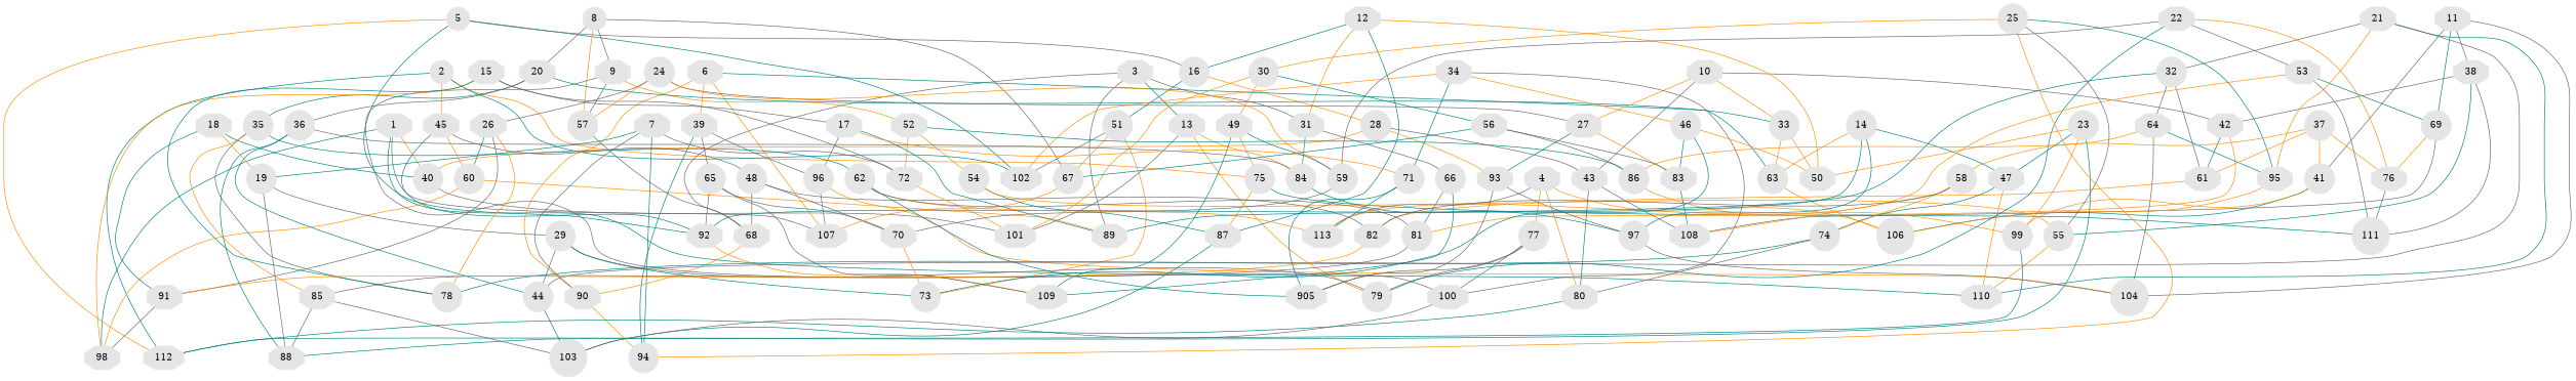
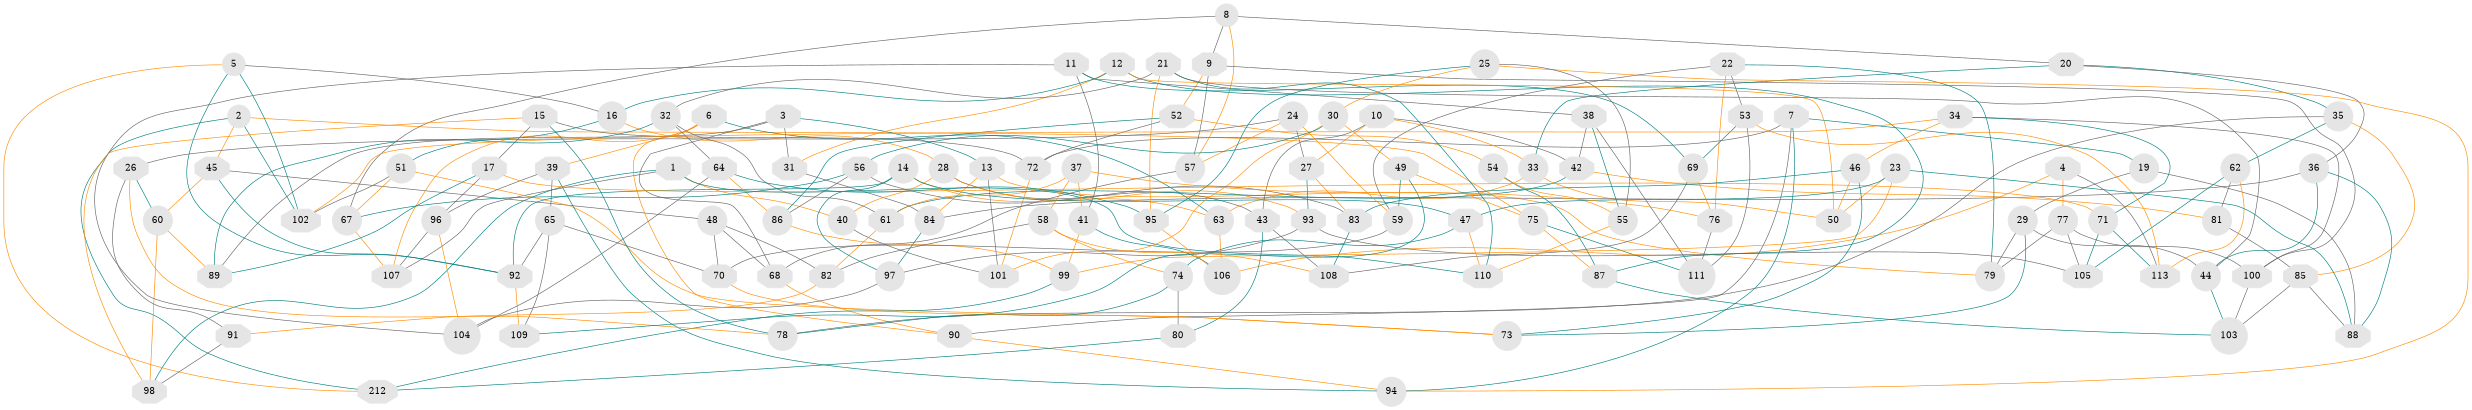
  graph {
    node [color=gray90 shape=octagon style=filled]
    edge [color=gray40]
    40 [shape=circle]
    1
    98
    107
    110
    101
    2 [shape=circle]
    45
    75 [shape=circle]
    102
-   112
+   112 [label=212]
    92
    60 [shape=circle]
    48 [shape=circle]
    87
    111 [shape=circle]
    3
    13
    31
    68
    89
    79 [shape=circle]
    84 [shape=circle]
-   66 [shape=circle]
    90
    77 [shape=circle]
    4
    80
    106 [shape=circle]
    113
    100
-   105 [label=905]
+   105
    5 [shape=circle]
    16 [shape=circle]
    28 [shape=circle]
    51 [shape=circle]
    81 [shape=circle]
    109
    6
    39
    63 [shape=circle]
    94 [shape=circle]
    96 [shape=circle]
    65 [shape=circle]
    7
    19 [shape=circle]
    72
    29 [shape=circle]
    88
    8 [shape=circle]
    9
    20
    57 [shape=circle]
    67 [shape=circle]
    52
    33 [shape=circle]
    35 [shape=circle]
    36 [shape=circle]
    54 [shape=circle]
    86 [shape=circle]
    103 [shape=circle]
    10
    27
    42
    43
    83
    93
    50
    61
    108
    11
    38
    41 [shape=circle]
    69 [shape=circle]
    104 [shape=circle]
    55 [shape=circle]
    99 [shape=circle]
    76
    12
    97 [shape=circle]
    14 [shape=circle]
    47
    74 [shape=circle]
    15
    17
    78 [shape=circle]
    71 [shape=circle]
    73 [shape=circle]
-   18
    91
    44 [shape=circle]
    62 [shape=circle]
    85
    21
    32 [shape=circle]
    95
    64
    22
    53
    59 [shape=circle]
    70
    23 [shape=circle]
    24 [shape=circle]
    26
    25 [shape=circle]
    30 [shape=circle]
    49
    56
    82
    34
    46 [shape=circle]
    37 [shape=circle]
    58 [shape=circle]
    40 -- 101
    1 -- 40 [color=darkorange]
    1 -- 98 [color=teal]
    1 -- 107
    1 -- 110 [color=teal]
    2 -- 45 [color=darkorange]
    2 -- 75 [color=darkorange]
    2 -- 102 [color=teal]
    2 -- 112 [color=teal]
    45 -- 92 [color=teal]
    45 -- 60 [color=darkorange]
    45 -- 48
    75 -- 87 [color=darkorange]
    75 -- 111 [color=teal]
    92 -- 109 [color=darkorange]
    60 -- 98 [color=darkorange]
    60 -- 89 [color=darkorange]
    48 -- 68
    48 -- 70
    48 -- 82
    87 -- 103 [color=teal]
    3 -- 13 [color=teal]
    3 -- 31
    3 -- 68
    3 -- 89
    13 -- 101
    13 -- 79 [color=darkorange]
    13 -- 84 [color=darkorange]
    31 -- 84
-   31 -- 66
    68 -- 90 [color=darkorange]
    84 -- 97 [color=teal]
-   66 -- 81
-   66 -- 109 [color=teal]
    90 -- 94 [color=darkorange]
    77 -- 79
    77 -- 100
    77 -- 105
    4 -- 77 [color=darkorange]
-   4 -- 80 [color=darkorange]
    4 -- 106 [color=darkorange]
    4 -- 113
    80 -- 112 [color=teal]
    100 -- 103
    5 -- 102 [color=teal]
    5 -- 112 [color=darkorange]
    5 -- 92 [color=teal]
    5 -- 16
    16 -- 28 [color=darkorange]
    16 -- 51 [color=teal]
    28 -- 40 [color=darkorange]
    28 -- 43
    28 -- 93 [color=darkorange]
    51 -- 102
    51 -- 67 [color=darkorange]
    51 -- 73 [color=darkorange]
    81 -- 85
    6 -- 107 [color=darkorange]
    6 -- 90 [color=darkorange]
    6 -- 39 [color=darkorange]
    6 -- 63 [color=teal]
    39 -- 94 [color=teal]
    39 -- 96
    39 -- 65
    63 -- 106 [color=darkorange]
    96 -- 107
    96 -- 104 [color=darkorange]
    65 -- 92
    65 -- 109
    65 -- 70
    7 -- 90
    7 -- 94 [color=teal]
    7 -- 19 [color=teal]
    7 -- 72
    19 -- 29
    19 -- 88
    72 -- 101 [color=darkorange]
    29 -- 79
    29 -- 73 [color=teal]
    29 -- 44
    8 -- 9
    8 -- 20
    8 -- 57 [color=darkorange]
    8 -- 67
    9 -- 100
    9 -- 57
    9 -- 52 [color=darkorange]
    20 -- 33 [color=teal]
    20 -- 35 [color=teal]
    20 -- 36
    57 -- 68
    67 -- 107 [color=darkorange]
-   52 -- 72 [color=darkorange]
+   52 -- 72
    52 -- 54 [color=darkorange]
    52 -- 86 [color=teal]
    33 -- 63 [color=darkorange]
    33 -- 50 [color=darkorange]
    35 -- 78
    35 -- 62 [color=teal]
    35 -- 85 [color=darkorange]
    36 -- 84
    36 -- 88 [color=teal]
    36 -- 44 [color=teal]
    54 -- 87 [color=teal]
    54 -- 55 [color=darkorange]
    86 -- 99 [color=darkorange]
    10 -- 33 [color=darkorange]
    10 -- 27 [color=darkorange]
    10 -- 42
    10 -- 43
    27 -- 83 [color=darkorange]
    27 -- 93 [color=teal]
    42 -- 81 [color=darkorange]
    42 -- 61 [color=teal]
    43 -- 80 [color=teal]
    43 -- 108
    83 -- 108 [color=teal]
    93 -- 105
    93 -- 97
    61 -- 82 [color=darkorange]
    11 -- 38
    11 -- 41
    11 -- 69 [color=teal]
    11 -- 104
    38 -- 111
    38 -- 42
    38 -- 55 [color=teal]
    41 -- 106 [color=teal]
    41 -- 99 [color=darkorange]
    69 -- 108
    69 -- 76 [color=darkorange]
    55 -- 110 [color=darkorange]
    99 -- 112 [color=teal]
    76 -- 111
    12 -- 87 [color=teal]
    12 -- 31 [color=darkorange]
    12 -- 16 [color=teal]
    12 -- 50 [color=darkorange]
    97 -- 104
    14 -- 92 [color=teal]
    14 -- 63 [color=darkorange]
    14 -- 97 [color=teal]
    14 -- 47 [color=teal]
    47 -- 110 [color=darkorange]
    47 -- 74 [color=teal]
    74 -- 80
    74 -- 78 [color=teal]
    15 -- 98 [color=darkorange]
    15 -- 72
    15 -- 17
    15 -- 78 [color=teal]
    17 -- 89 [color=teal]
    17 -- 96
    17 -- 71 [color=darkorange]
    71 -- 113 [color=teal]
    71 -- 105 [color=teal]
-   18 -- 40 [color=teal]
-   18 -- 19 [color=darkorange]
-   18 -- 91 [color=teal]
    91 -- 98
    44 -- 103 [color=teal]
    62 -- 113 [color=darkorange]
    62 -- 105 [color=teal]
    62 -- 81
    85 -- 88
    85 -- 103
    21 -- 110 [color=teal]
    21 -- 44
    21 -- 32
    21 -- 95 [color=darkorange]
    32 -- 89 [color=teal]
    32 -- 61
    32 -- 64
    95 -- 106 [color=darkorange]
    64 -- 86 [color=darkorange]
    64 -- 104
    64 -- 95 [color=teal]
    22 -- 79 [color=teal]
    22 -- 76 [color=darkorange]
    22 -- 53
    22 -- 59
    53 -- 111
    53 -- 113 [color=darkorange]
    53 -- 69 [color=teal]
    59 -- 70
    70 -- 73 [color=darkorange]
    23 -- 88 [color=teal]
    23 -- 50 [color=darkorange]
    23 -- 99 [color=darkorange]
    23 -- 47 [color=teal]
    24 -- 57 [color=darkorange]
    24 -- 27
    24 -- 59 [color=darkorange]
    24 -- 26
    26 -- 60 [color=teal]
    26 -- 78 [color=darkorange]
    26 -- 91
    25 -- 94 [color=darkorange]
    25 -- 55
    25 -- 95 [color=teal]
    25 -- 30 [color=darkorange]
    30 -- 101 [color=darkorange]
    30 -- 49 [color=darkorange]
    30 -- 56 [color=teal]
    49 -- 75 [color=darkorange]
    49 -- 109 [color=teal]
    49 -- 59 [color=teal]
    56 -- 67 [color=teal]
    56 -- 86
    56 -- 83
    82 -- 91 [color=darkorange]
    34 -- 102 [color=darkorange]
    34 -- 100
    34 -- 71 [color=teal]
    34 -- 46 [color=darkorange]
    46 -- 83 [color=teal]
    46 -- 50 [color=darkorange]
    46 -- 73 [color=teal]
    37 -- 61 [color=darkorange]
    37 -- 41 [color=darkorange]
    37 -- 76 [color=darkorange]
    37 -- 58 [color=darkorange]
    58 -- 108 [color=darkorange]
    58 -- 74 [color=darkorange]
    58 -- 82
  }
